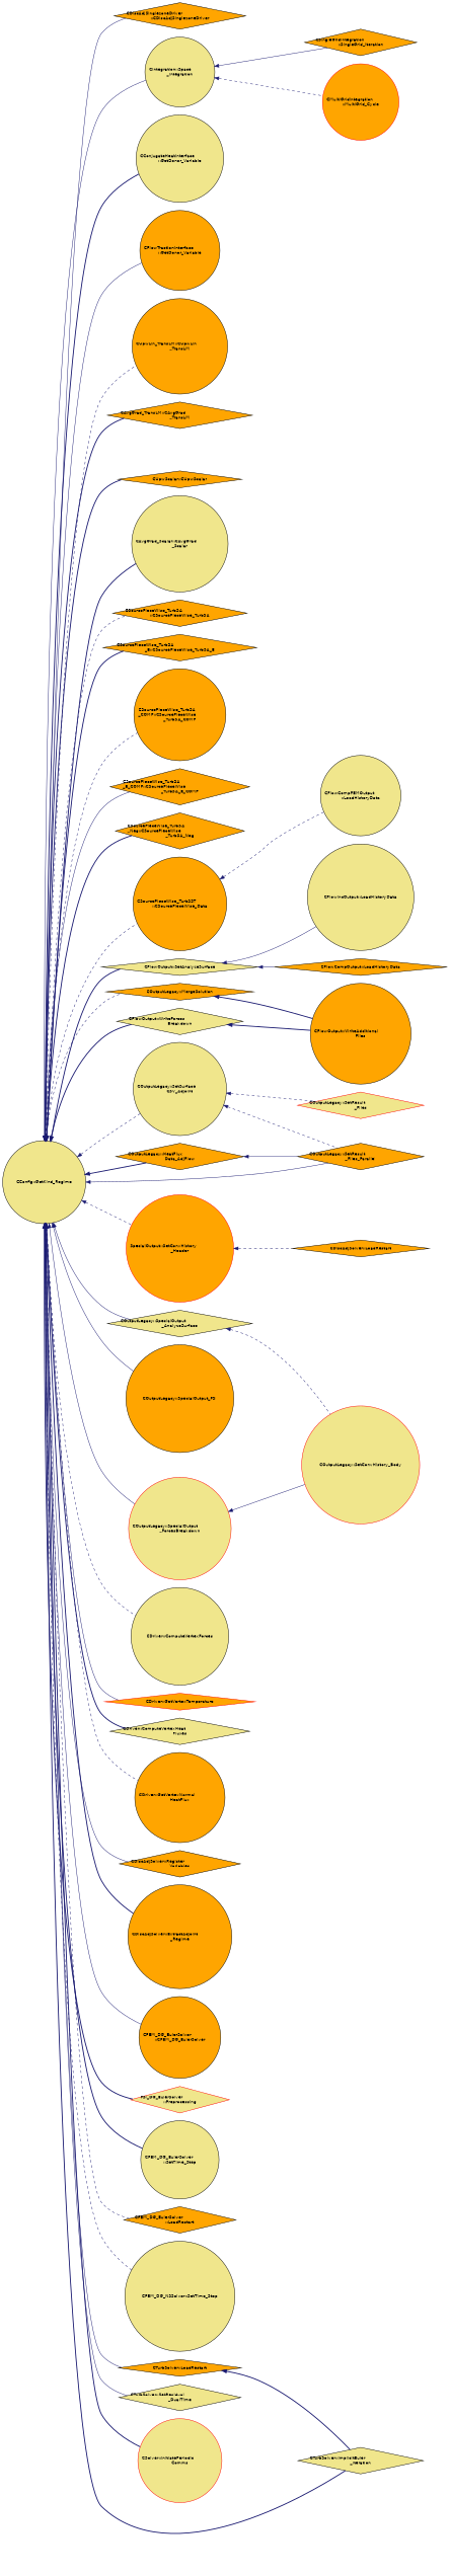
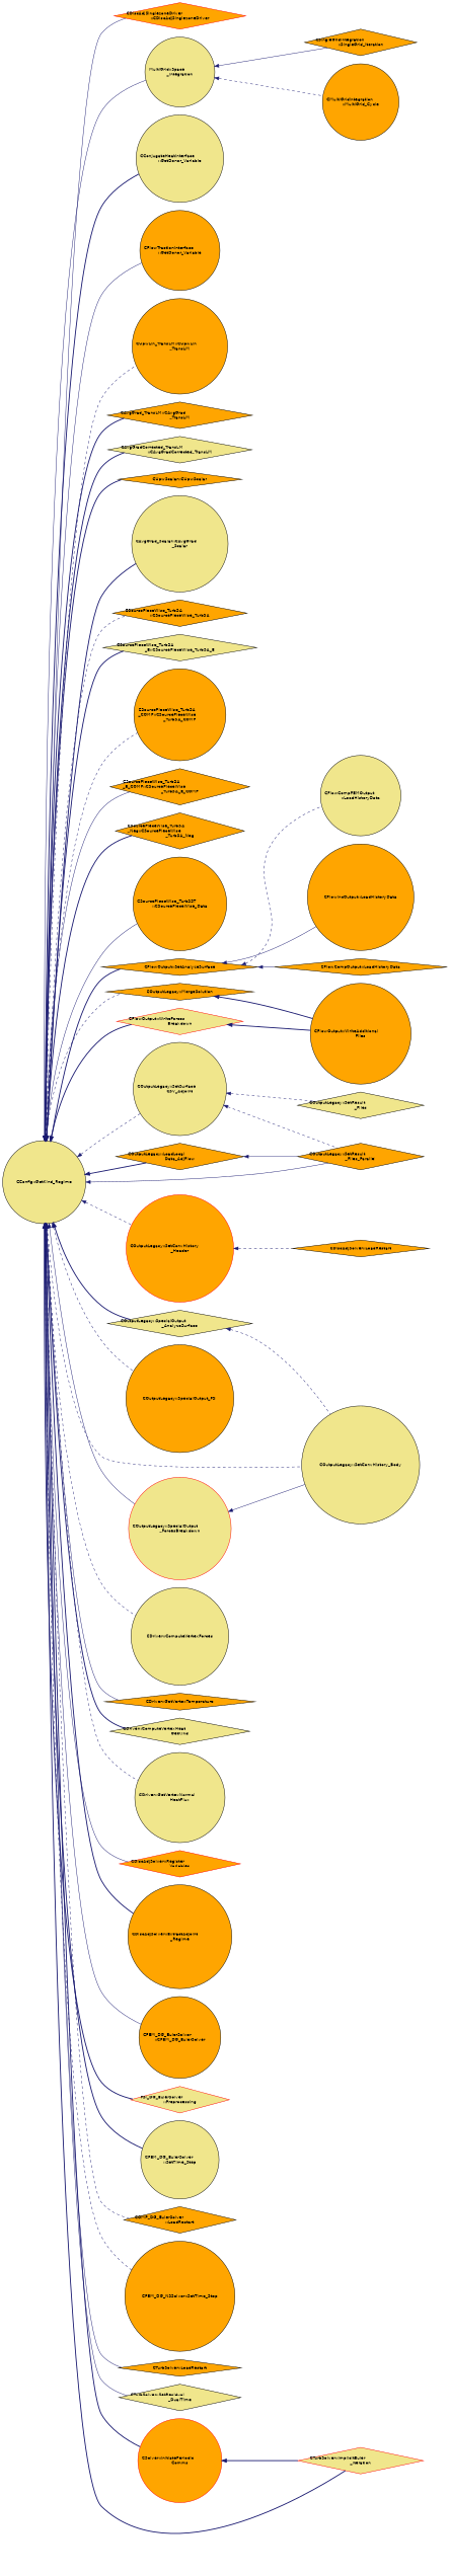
  digraph {
    rankdir=LR
    node [color=black fillcolor=orange fontname=Helvetica fontsize=10 shape=diamond style=filled]
    edge [color=midnightblue dir=back fontname=Helvetica fontsize=10 labelfontname=Helvetica labelfontsize=10 style=bold]
    n1 [fillcolor=khaki fontcolor=black height=0.2 label="CConfig::GetKind_Regime" shape=circle width=0.4]
-   n2 [height=0.2 label="CDiscAdjSinglezoneDriver\l::CDiscAdjSinglezoneDriver" width=0.4]
-   n3 [fillcolor=khaki height=0.2 label="CIntegration::Space\l_Integration" shape=circle width=0.4]
+   n2 [color=red height=0.2 label="CDiscAdjSinglezoneDriver\l::CDiscAdjSinglezoneDriver" width=0.4]
+   n3 [fillcolor=khaki height=0.2 label="MultiGrid::Space\l_Integration" shape=circle width=0.4]
    n4 [fillcolor=khaki height=0.2 label="CConjugateHeatInterface\l::GetDonor_Variable" shape=circle width=0.4]
    n5 [height=0.2 label="CFlowTractionInterface\l::GetDonor_Variable" shape=circle width=0.4]
    n6 [height=0.2 label="CUpwLin_TransLM::CUpwLin\l_TransLM" shape=circle width=0.4]
    n7 [height=0.2 label="CAvgGrad_TransLM::CAvgGrad\l_TransLM" width=0.4]
+   n8 [fillcolor=khaki height=0.2 label="CAvgGradCorrected_TransLM\l::CAvgGradCorrected_TransLM" width=0.4]
    n9 [height=0.2 label="CUpwScalar::CUpwScalar" width=0.4]
    n10 [fillcolor=khaki height=0.2 label="CAvgGrad_Scalar::CAvgGrad\l_Scalar" shape=circle width=0.4]
    n11 [height=0.2 label="CSourcePieceWise_TurbSA\l::CSourcePieceWise_TurbSA" width=0.4]
-   n12 [height=0.2 label="CSourcePieceWise_TurbSA\l_E::CSourcePieceWise_TurbSA_E" width=0.4]
+   n12 [fillcolor=khaki height=0.2 label="CSourcePieceWise_TurbSA\l_E::CSourcePieceWise_TurbSA_E" width=0.4]
    n13 [height=0.2 label="CSourcePieceWise_TurbSA\l_COMP::CSourcePieceWise\l_TurbSA_COMP" shape=circle width=0.4]
    n14 [height=0.2 label="CSourcePieceWise_TurbSA\l_E_COMP::CSourcePieceWise\l_TurbSA_E_COMP" width=0.4]
    n15 [height=0.2 label="CSourcePieceWise_TurbSA\l_Neg::CSourcePieceWise\l_TurbSA_Neg" width=0.4]
    n16 [height=0.2 label="CSourcePieceWise_TurbSST\l::CSourcePieceWise_Data" shape=circle width=0.4]
-   n17 [fillcolor=khaki height=0.2 label="CFlowOutput::SetAnalyzeSurface" width=0.4]
-   n18 [fillcolor=khaki height=0.2 label="CFlowOutput::WriteForces\lBreakdown" width=0.4]
+   n17 [height=0.2 label="CFlowOutput::SetAnalyzeSurface" width=0.4]
+   n18 [color=red fillcolor=khaki height=0.2 label="CFlowOutput::WriteForces\lBreakdown" width=0.4]
    n19 [fillcolor=khaki height=0.2 label="COutputLegacy::SetSurface\lCSV_Adjoint" shape=circle width=0.4]
    n20 [height=0.2 label="COutputLegacy::SetResult\l_Files_Parallel" width=0.4]
    n21 [height=0.2 label="COutputLegacy::MergeSolution" width=0.4]
-   n22 [color=red height=0.2 label="SpecialOutput::SetConvHistory\l_Header" shape=circle width=0.4]
-   n23 [color=red fillcolor=khaki height=0.2 label="COutputLegacy::SetConvHistory_Body" shape=circle width=0.4]
+   n22 [color=red height=0.2 label="COutputLegacy::SetConvHistory\l_Header" shape=circle width=0.4]
+   n23 [fillcolor=khaki height=0.2 label="COutputLegacy::SetConvHistory_Body" shape=circle width=0.4]
    n24 [color=red fillcolor=khaki height=0.2 label="COutputLegacy::SpecialOutput\l_ForcesBreakdown" shape=circle width=0.4]
    n25 [height=0.2 label="COutputLegacy::SpecialOutput_FSI" shape=circle width=0.4]
-   n26 [height=0.2 label="COutputLegacy::HeatFlux\lData_AdjFlow" width=0.4]
+   n26 [height=0.2 label="COutputLegacy::LoadLocal\lData_AdjFlow" width=0.4]
    n27 [fillcolor=khaki height=0.2 label="COutputLegacy::SpecialOutput\l_AnalyzeSurface" width=0.4]
    n28 [fillcolor=khaki height=0.2 label="CDriver::ComputeVertexForces" shape=circle width=0.4]
-   n29 [color=red height=0.2 label="CDriver::GetVertexTemperature" width=0.4]
-   n30 [fillcolor=khaki height=0.2 label="CDriver::ComputeVertexHeat\lFluxes" width=0.4]
-   n31 [height=0.2 label="CDriver::GetVertexNormal\lHeatFlux" shape=circle width=0.4]
-   n32 [height=0.2 label="CDiscAdjSolver::Register\lVariables" width=0.4]
+   n29 [height=0.2 label="CDriver::GetVertexTemperature" width=0.4]
+   n30 [fillcolor=khaki height=0.2 label="CDriver::ComputeVertexHeat\lGetKind" width=0.4]
+   n31 [fillcolor=khaki height=0.2 label="CDriver::GetVertexNormal\lHeatFlux" shape=circle width=0.4]
+   n32 [color=red height=0.2 label="CDiscAdjSolver::Register\lVariables" width=0.4]
    n33 [height=0.2 label="CDiscAdjSolver::ExtractAdjoint\l_Regime" shape=circle width=0.4]
    n34 [height=0.2 label="CFEM_DG_EulerSolver\l::CFEM_DG_EulerSolver" shape=circle width=0.4]
    n35 [color=red fillcolor=khaki height=0.2 label="FSI_DG_EulerSolver\l::Preprocessing" width=0.4]
    n36 [fillcolor=khaki height=0.2 label="CFEM_DG_EulerSolver\l::SetTime_Step" shape=circle width=0.4]
-   n37 [height=0.2 label="CFEM_DG_EulerSolver\l::LoadRestart" width=0.4]
-   n38 [fillcolor=khaki height=0.2 label="CFEM_DG_NSSolver::SetTime_Step" shape=circle width=0.4]
-   n39 [fillcolor=khaki height=0.2 label="CTurbSolver::ImplicitEuler\l_Iteration" width=0.4]
+   n37 [height=0.2 label="COMP_DG_EulerSolver\l::LoadRestart" width=0.4]
+   n38 [height=0.2 label="CFEM_DG_NSSolver::SetTime_Step" shape=circle width=0.4]
+   n39 [color=red fillcolor=khaki height=0.2 label="CTurbSolver::ImplicitEuler\l_Iteration" width=0.4]
    n40 [fillcolor=khaki height=0.2 label="CTurbSolver::SetResidual\l_DualTime" width=0.4]
    n41 [height=0.2 label="CTurbSolver::LoadRestart" width=0.4]
-   n42 [color=red fillcolor=khaki height=0.2 label="CSolver::InitiatePeriodic\lComms" shape=circle width=0.4]
-   n43 [color=red height=0.2 label="CMultiGridIntegration\l::MultiGrid_Cycle" shape=circle width=0.4]
+   n42 [color=red height=0.2 label="CSolver::InitiatePeriodic\lComms" shape=circle width=0.4]
+   n43 [height=0.2 label="CMultiGridIntegration\l::MultiGrid_Cycle" shape=circle width=0.4]
    n44 [height=0.2 label="CSingleGridIntegration\l::SingleGrid_Iteration" width=0.4]
    n45 [fillcolor=khaki height=0.2 label="CFlowCompFEMOutput\l::LoadHistoryData" shape=circle width=0.4]
    n46 [height=0.2 label="CFlowCompOutput::LoadHistoryData" width=0.4]
-   n47 [fillcolor=khaki height=0.2 label="CFlowIncOutput::LoadHistoryData" shape=circle width=0.4]
+   n47 [height=0.2 label="CFlowIncOutput::LoadHistoryData" shape=circle width=0.4]
    n48 [height=0.2 label="CFlowOutput::WriteAdditional\lFiles" shape=circle width=0.4]
-   n49 [color=red fillcolor=khaki height=0.2 label="COutputLegacy::SetResult\l_Files" width=0.4]
+   n49 [fillcolor=khaki height=0.2 label="COutputLegacy::SetResult\l_Files" width=0.4]
    n50 [height=0.2 label="CDiscAdjSolver::LoadRestart" width=0.4]
    n1 -> n2 [style=solid]
    n1 -> n3 [style=solid]
    n1 -> n4
    n1 -> n5 [style=solid]
    n1 -> n6 [style=dashed]
    n1 -> n7
+   n1 -> n8
    n1 -> n9
    n1 -> n10
    n1 -> n11 [style=dashed]
    n1 -> n12
    n1 -> n13 [style=dashed]
    n1 -> n14 [style=solid]
    n1 -> n15
-   n1 -> n16 [style=dashed]
+   n1 -> n16 [style=solid]
    n1 -> n17
    n1 -> n18
    n1 -> n19 [style=dashed]
    n1 -> n20 [style=solid]
    n1 -> n21 [style=dashed]
    n1 -> n22 [style=dashed]
+   n1 -> n23 [style=dashed]
    n1 -> n24 [style=solid]
-   n1 -> n25 [style=solid]
+   n1 -> n25 [style=dashed]
    n1 -> n26
-   n1 -> n27 [style=solid]
+   n1 -> n27
    n1 -> n28 [style=dashed]
    n1 -> n29 [style=solid]
    n1 -> n30
    n1 -> n31 [style=dashed]
    n1 -> n32 [style=solid]
    n1 -> n33
    n1 -> n34 [style=solid]
    n1 -> n35
    n1 -> n36
    n1 -> n37 [style=dashed]
    n1 -> n38 [style=dashed]
    n1 -> n39
    n1 -> n40 [style=solid]
    n1 -> n41 [style=solid]
    n1 -> n42
    n3 -> n43 [style=dashed]
    n3 -> n44 [style=solid]
-   n16 -> n45 [style=dashed]
+   n17 -> n45 [style=dashed]
    n17 -> n46 [style=solid]
    n17 -> n47 [style=solid]
    n18 -> n48
    n19 -> n20 [style=dashed]
    n19 -> n49 [style=dashed]
    n21 -> n48
    n22 -> n50 [style=dashed]
    n24 -> n23 [style=solid]
    n26 -> n20 [style=solid]
    n27 -> n23 [style=dashed]
-   n41 -> n39
+   n42 -> n39
  }
